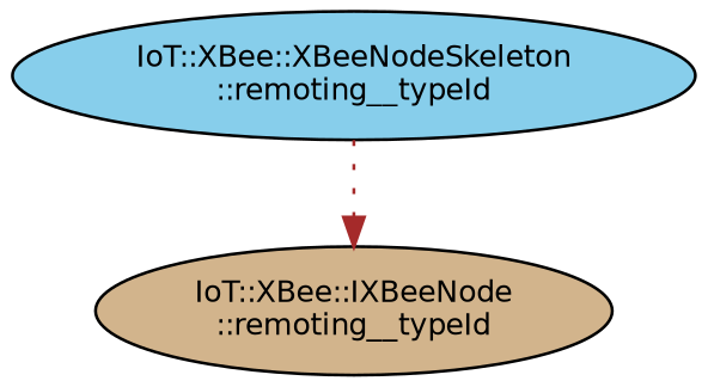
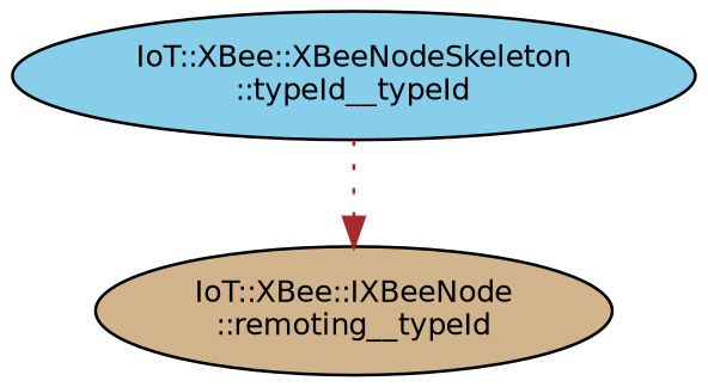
  digraph {
    rankdir=TB
    node [color=black fontname=Helvetica fontsize=10 shape=ellipse style=filled]
-   n1 [fillcolor=skyblue fontcolor=black height=0.2 label="IoT::XBee::XBeeNodeSkeleton\l::remoting__typeId" width=0.4]
+   n1 [fillcolor=skyblue fontcolor=black height=0.2 label="IoT::XBee::XBeeNodeSkeleton\l::typeId__typeId" width=0.4]
    n2 [fillcolor=tan height=0.2 label="IoT::XBee::IXBeeNode\l::remoting__typeId" width=0.4]
    n1 -> n2 [color=brown fontname=Helvetica fontsize=10 labelfontname=Helvetica labelfontsize=10 style=dotted]
  }
